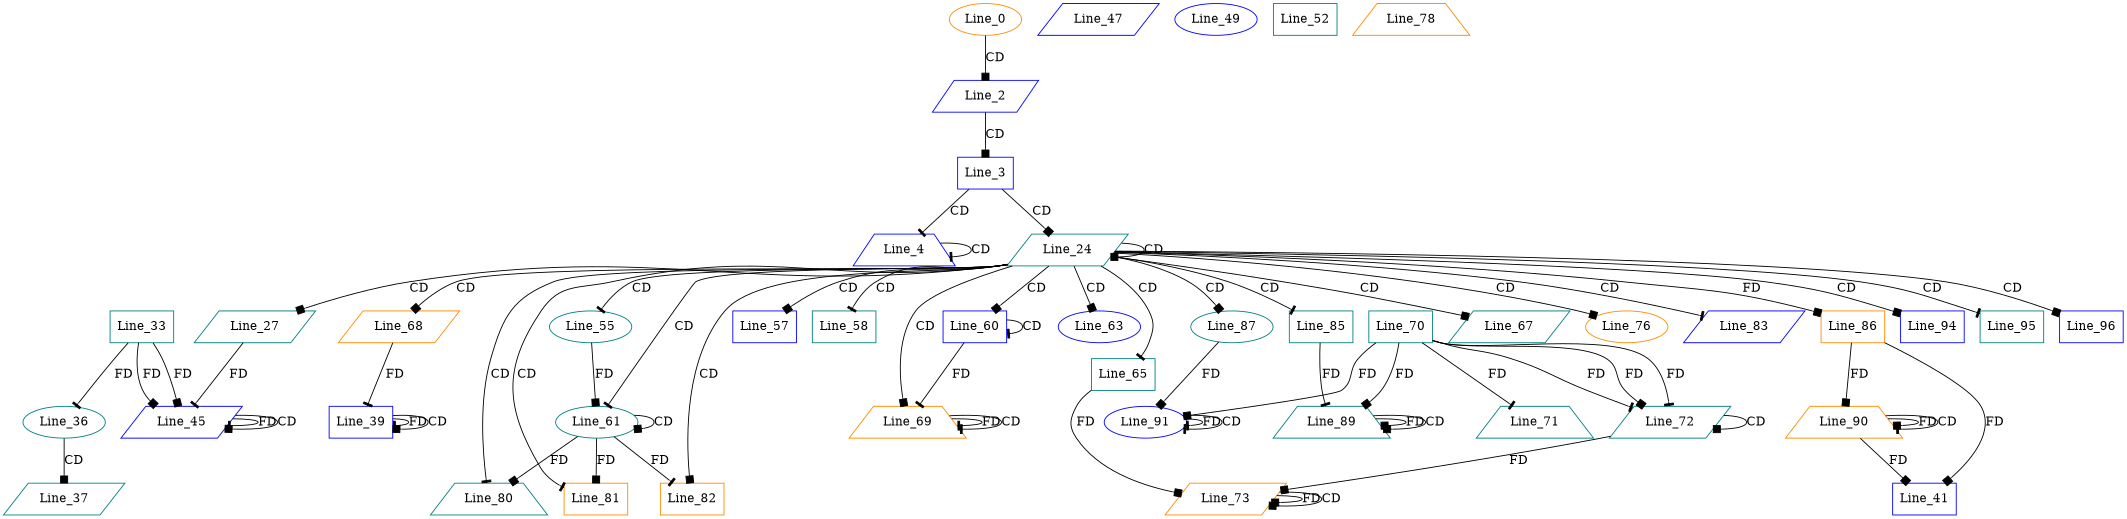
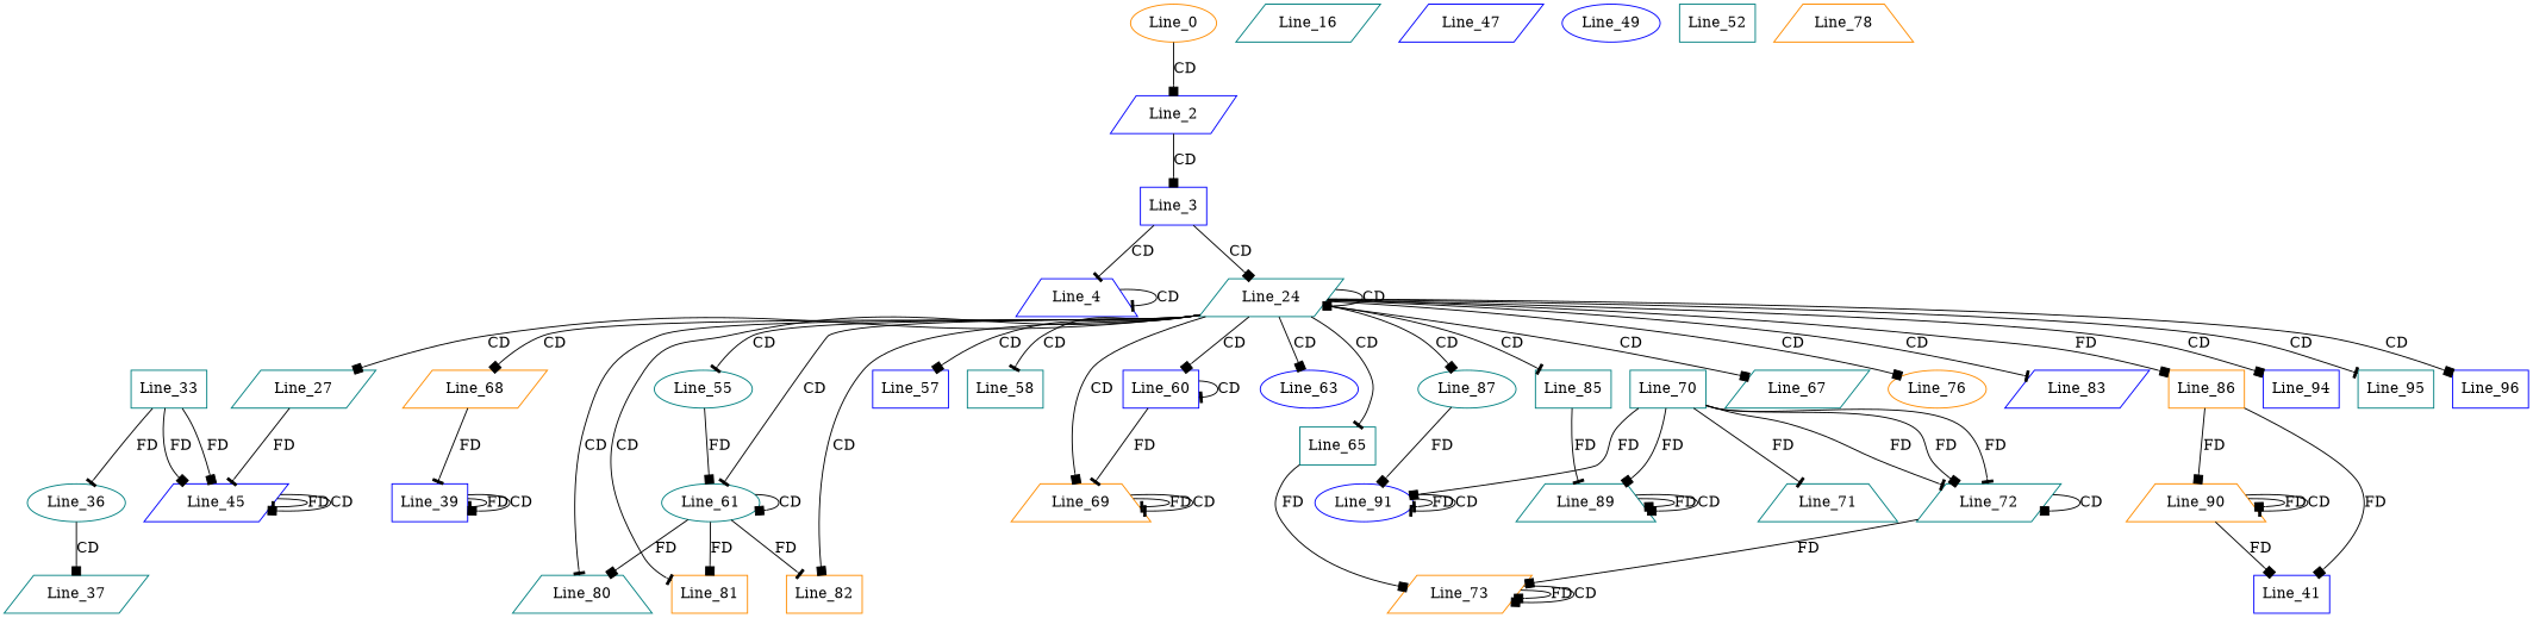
  digraph {
    node [color=teal shape=box]
    edge [arrowhead=box]
    Line_0 [color=darkorange shape=ellipse]
    Line_2 [color=blue shape=parallelogram]
    Line_3 [color=blue]
    Line_4 [color=blue shape=trapezium]
    Line_24 [shape=parallelogram]
    Line_27 [shape=parallelogram]
    n7 [color=darkorange label=Line_68 shape=parallelogram]
    Line_55 [shape=ellipse]
    Line_57 [color=blue]
    Line_58
    Line_60 [color=blue]
    Line_61 [shape=ellipse]
    Line_63 [color=blue shape=ellipse]
    Line_65
    Line_67 [shape=parallelogram]
    Line_69 [color=darkorange shape=trapezium]
    Line_76 [color=darkorange shape=ellipse]
    Line_80 [shape=trapezium]
    Line_81 [color=darkorange]
    Line_82 [color=darkorange]
    Line_83 [color=blue shape=parallelogram]
    Line_85
    Line_86 [color=darkorange]
    Line_87 [shape=ellipse]
    Line_94 [color=blue]
    Line_95
    Line_96 [color=blue]
+   Line_16 [shape=parallelogram]
    Line_45 [color=blue shape=parallelogram]
    Line_39 [color=blue]
    Line_73 [color=darkorange shape=parallelogram]
    Line_89 [shape=trapezium]
    Line_41 [color=blue]
    Line_90 [color=darkorange shape=trapezium]
    Line_91 [color=blue shape=ellipse]
    Line_33
    Line_36 [shape=ellipse]
    Line_37 [shape=parallelogram]
    Line_47 [color=blue shape=parallelogram]
    Line_49 [color=blue shape=ellipse]
    Line_52
    Line_71 [shape=trapezium]
    Line_70
    Line_72 [shape=parallelogram]
    Line_78 [color=darkorange shape=trapezium]
    Line_0 -> Line_2 [label=CD]
    Line_2 -> Line_3 [label=CD]
    Line_3 -> Line_4 [arrowhead=tee label=CD]
    Line_3 -> Line_24 [label=CD]
    Line_4 -> Line_4 [arrowhead=tee label=CD]
    Line_24 -> Line_24 [label=CD]
    Line_24 -> Line_27 [label=CD]
    Line_24 -> n7 [label=CD]
    Line_24 -> Line_55 [arrowhead=tee label=CD]
    Line_24 -> Line_57 [label=CD]
    Line_24 -> Line_58 [arrowhead=tee label=CD]
    Line_24 -> Line_60 [label=CD]
    Line_24 -> Line_61 [arrowhead=tee label=CD]
    Line_24 -> Line_63 [label=CD]
    Line_24 -> Line_65 [arrowhead=tee label=CD]
    Line_24 -> Line_67 [label=CD]
    Line_24 -> Line_69 [label=CD]
    Line_24 -> Line_76 [label=CD]
    Line_24 -> Line_80 [arrowhead=tee label=CD]
    Line_24 -> Line_81 [arrowhead=tee label=CD]
    Line_24 -> Line_82 [label=CD]
    Line_24 -> Line_83 [arrowhead=tee label=CD]
    Line_24 -> Line_85 [arrowhead=tee label=CD]
    Line_24 -> Line_86 [label=FD]
    Line_24 -> Line_87 [label=CD]
    Line_24 -> Line_94 [label=CD]
    Line_24 -> Line_95 [arrowhead=tee label=CD]
    Line_24 -> Line_96 [label=CD]
    Line_27 -> Line_45 [arrowhead=tee label=FD]
    n7 -> Line_39 [arrowhead=tee label=FD]
    Line_55 -> Line_61 [label=FD]
    Line_60 -> Line_60 [arrowhead=tee label=CD]
    Line_60 -> Line_69 [arrowhead=tee label=FD]
    Line_61 -> Line_61 [label=CD]
    Line_61 -> Line_80 [label=FD]
    Line_61 -> Line_81 [label=FD]
    Line_61 -> Line_82 [arrowhead=tee label=FD]
    Line_65 -> Line_73 [label=FD]
    Line_69 -> Line_69 [arrowhead=tee label=FD]
    Line_69 -> Line_69 [arrowhead=tee label=CD]
    Line_85 -> Line_89 [arrowhead=tee label=FD]
    Line_86 -> Line_41 [label=FD]
    Line_86 -> Line_90 [label=FD]
    Line_87 -> Line_91 [label=FD]
    Line_45 -> Line_45 [arrowhead=tee label=FD]
    Line_45 -> Line_45 [label=CD]
    Line_39 -> Line_39 [arrowhead=tee label=FD]
    Line_39 -> Line_39 [label=CD]
    Line_73 -> Line_73 [label=FD]
    Line_73 -> Line_73 [label=CD]
    Line_89 -> Line_89 [label=FD]
    Line_89 -> Line_89 [label=CD]
    Line_90 -> Line_41 [label=FD]
    Line_90 -> Line_90 [label=FD]
    Line_90 -> Line_90 [arrowhead=tee label=CD]
    Line_91 -> Line_91 [arrowhead=tee label=FD]
    Line_91 -> Line_91 [arrowhead=tee label=CD]
    Line_33 -> Line_45 [label=FD]
    Line_33 -> Line_45 [label=FD]
    Line_33 -> Line_36 [arrowhead=tee label=FD]
    Line_36 -> Line_37 [label=CD]
    Line_70 -> Line_89 [label=FD]
    Line_70 -> Line_91 [label=FD]
    Line_70 -> Line_71 [arrowhead=tee label=FD]
    Line_70 -> Line_72 [arrowhead=tee label=FD]
    Line_70 -> Line_72 [arrowhead=tee label=FD]
    Line_70 -> Line_72 [label=FD]
    Line_72 -> Line_73 [label=FD]
    Line_72 -> Line_72 [label=CD]
  }
